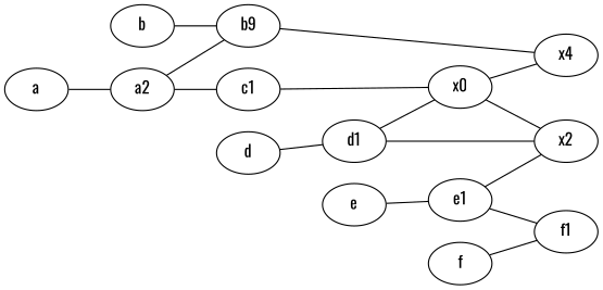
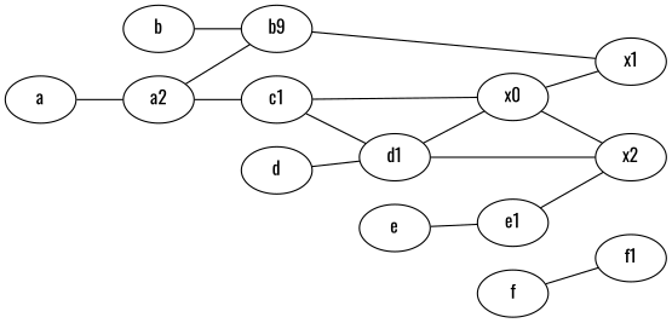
  graph {
    fontname=Oswald
    rankdir=LR
    node [fontname=Oswald labelfontsize=50]
    edge [fontname=Oswald]
    e1
    x2
    f1
    f
    d
    d1
    x0
-   x1 [label=x4]
+   x1
    c1
    e
    n11 [label=b9]
    b
    n13 [label=a2]
    a
    e1 -- x2
-   e1 -- f1
    f -- f1
    d -- d1
    d1 -- x2
    d1 -- x0
    x0 -- x2
    x0 -- x1
+   c1 -- d1
    c1 -- x0
    e -- e1
    n11 -- x1
    b -- n11
    n13 -- c1
    n13 -- n11
    a -- n13
  }
